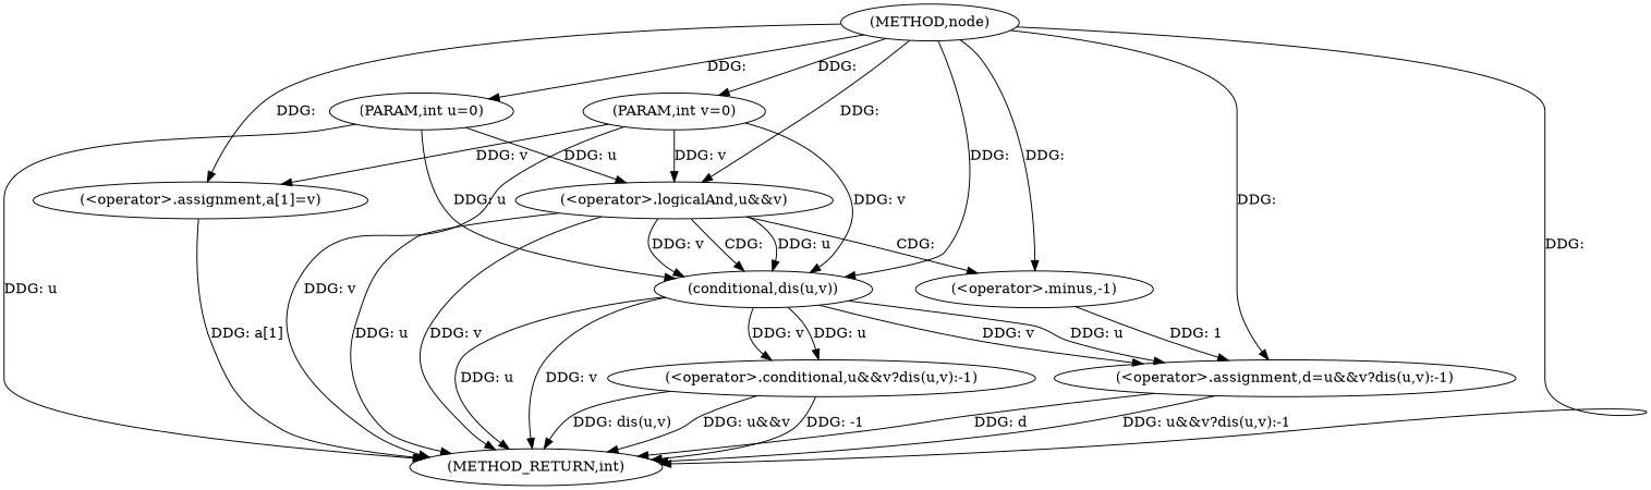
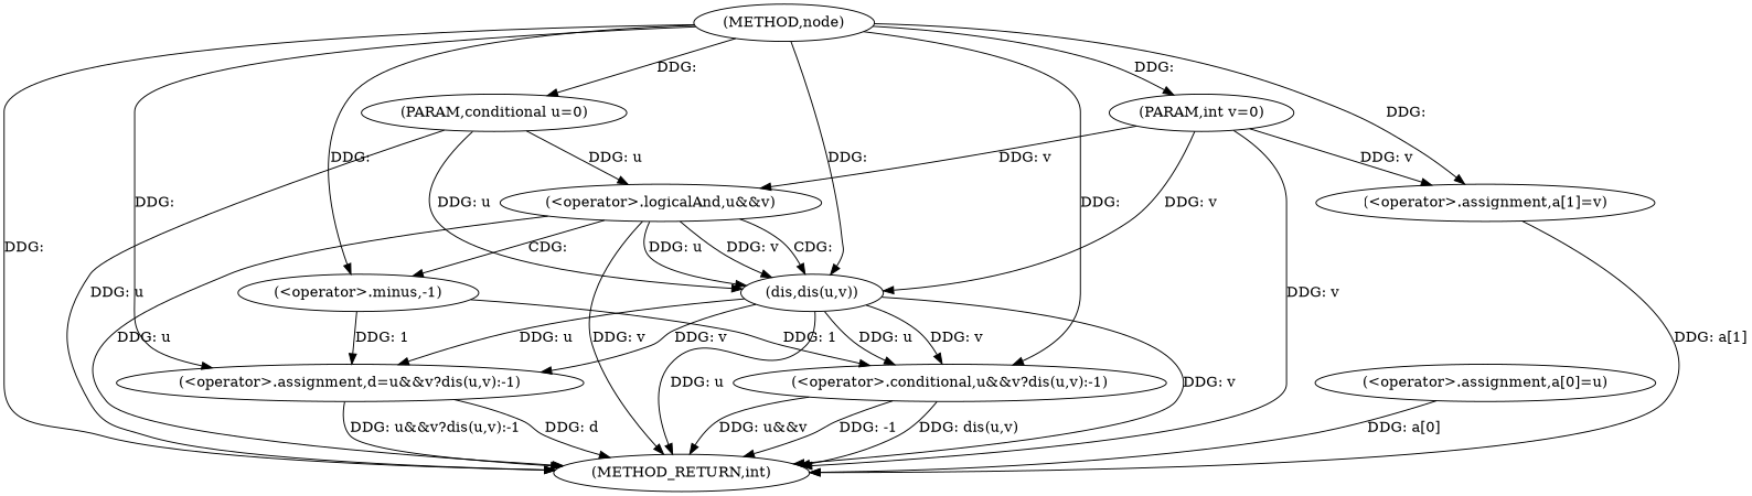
  digraph {
    n1 [label="(METHOD,node)"]
-   n2 [label="(PARAM,int u=0)"]
+   n2 [label="(PARAM,conditional u=0)"]
    n3 [label="(PARAM,int v=0)"]
    n4 [label="(<operator>.assignment,d=u&&v?dis(u,v):-1)"]
    n5 [label="(<operator>.assignment,a[1]=v)"]
    n6 [label="(<operator>.logicalAnd,u&&v)"]
-   n7 [label="(conditional,dis(u,v))"]
+   n7 [label="(dis,dis(u,v))"]
    n8 [label="(<operator>.minus,-1)"]
    n9 [label="(METHOD_RETURN,int)"]
+   n10 [label="(<operator>.assignment,a[0]=u)"]
    n11 [label="(<operator>.conditional,u&&v?dis(u,v):-1)"]
    n1 -> n2 [label="DDG: "]
    n1 -> n3 [label="DDG: "]
    n1 -> n4 [label="DDG: "]
    n1 -> n5 [label="DDG: "]
-   n1 -> n6 [label="DDG: "]
+   n1 -> n11 [label="DDG: "]
    n1 -> n7 [label="DDG: "]
    n1 -> n8 [label="DDG: "]
    n1 -> n9 [label="DDG: "]
    n2 -> n6 [label="DDG: u"]
    n2 -> n7 [label="DDG: u"]
    n2 -> n9 [label="DDG: u"]
    n3 -> n5 [label="DDG: v"]
    n3 -> n6 [label="DDG: v"]
    n3 -> n7 [label="DDG: v"]
    n3 -> n9 [label="DDG: v"]
    n4 -> n9 [label="DDG: u&&v?dis(u,v):-1"]
    n4 -> n9 [label="DDG: d"]
    n5 -> n9 [label="DDG: a[1]"]
    n6 -> n7 [label="DDG: u"]
    n6 -> n7 [label="DDG: v"]
    n6 -> n7 [label="CDG: "]
    n6 -> n8 [label="CDG: "]
    n6 -> n9 [label="DDG: u"]
    n6 -> n9 [label="DDG: v"]
    n7 -> n4 [label="DDG: v"]
    n7 -> n4 [label="DDG: u"]
    n7 -> n9 [label="DDG: u"]
    n7 -> n9 [label="DDG: v"]
    n7 -> n11 [label="DDG: v"]
    n7 -> n11 [label="DDG: u"]
    n8 -> n4 [label="DDG: 1"]
+   n8 -> n11 [label="DDG: 1"]
+   n10 -> n9 [label="DDG: a[0]"]
    n11 -> n9 [label="DDG: u&&v"]
    n11 -> n9 [label="DDG: -1"]
    n11 -> n9 [label="DDG: dis(u,v)"]
  }
